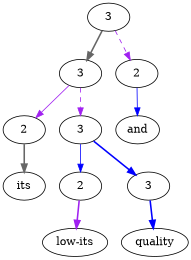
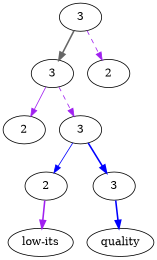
  digraph {
    edge [color=purple style=bold]
    n1 [label=3]
    n2 [label=3]
    n3 [label=2]
    n4 [label=2]
    n5 [label=3]
-   n6 [label=and]
-   n7 [label=its]
    n8 [label=2]
    n9 [label=3]
    n10 [label="low-its"]
    n11 [label=quality]
    n1 -> n2 [color=gray40]
    n1 -> n3 [style=dashed]
    n2 -> n4 [style=solid]
    n2 -> n5 [style=dashed]
-   n3 -> n6 [color=blue style=solid]
-   n4 -> n7 [color=gray40]
    n5 -> n8 [color=blue style=solid]
    n5 -> n9 [color=blue]
    n8 -> n10
    n9 -> n11 [color=blue]
  }
